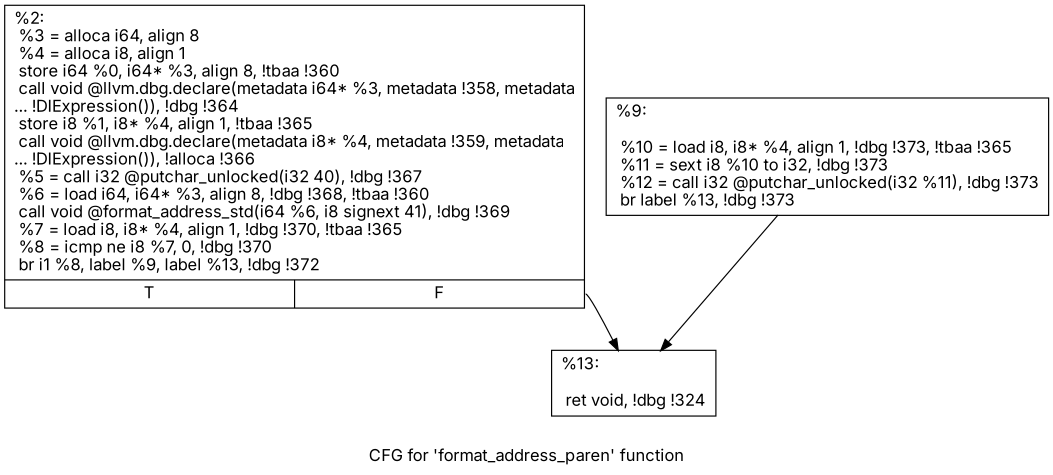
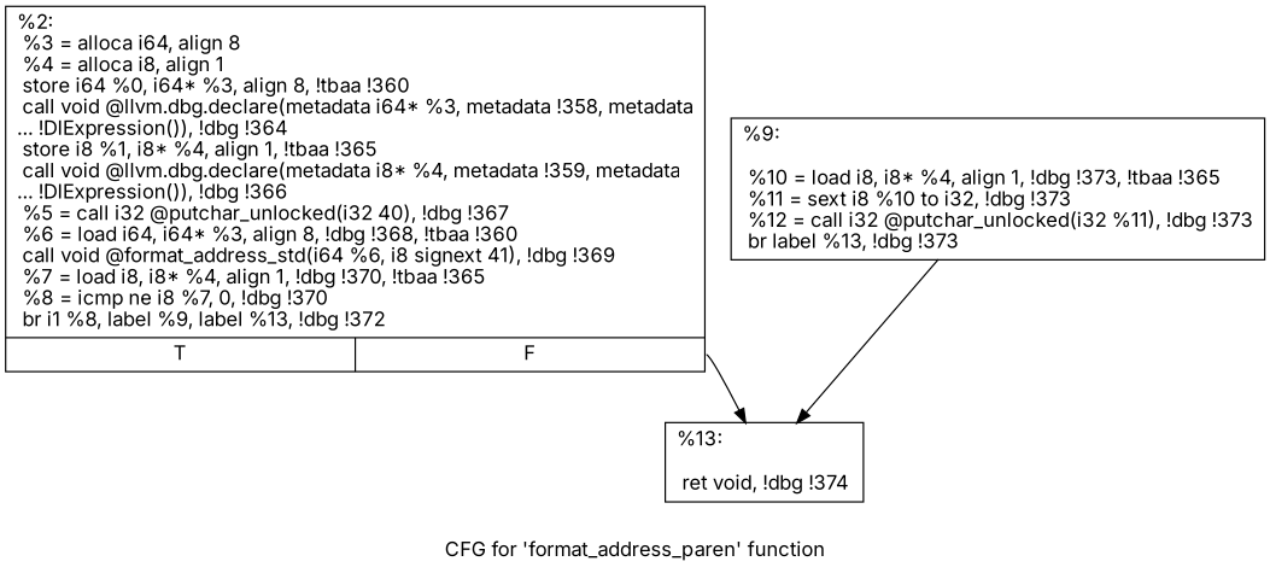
  digraph {
    fontname=Inter
    label="CFG for 'format_address_paren' function"
    node [fontname=Inter shape=record]
    edge [fontname=Inter]
-   n1 [label="{%2:\l  %3 = alloca i64, align 8\l  %4 = alloca i8, align 1\l  store i64 %0, i64* %3, align 8, !tbaa !360\l  call void @llvm.dbg.declare(metadata i64* %3, metadata !358, metadata\l... !DIExpression()), !dbg !364\l  store i8 %1, i8* %4, align 1, !tbaa !365\l  call void @llvm.dbg.declare(metadata i8* %4, metadata !359, metadata\l... !DIExpression()), !alloca !366\l  %5 = call i32 @putchar_unlocked(i32 40), !dbg !367\l  %6 = load i64, i64* %3, align 8, !dbg !368, !tbaa !360\l  call void @format_address_std(i64 %6, i8 signext 41), !dbg !369\l  %7 = load i8, i8* %4, align 1, !dbg !370, !tbaa !365\l  %8 = icmp ne i8 %7, 0, !dbg !370\l  br i1 %8, label %9, label %13, !dbg !372\l|{<s0>T|<s1>F}}"]
-   n2 [label="{%13:\l\l  ret void, !dbg !324\l}"]
+   n1 [label="{%2:\l  %3 = alloca i64, align 8\l  %4 = alloca i8, align 1\l  store i64 %0, i64* %3, align 8, !tbaa !360\l  call void @llvm.dbg.declare(metadata i64* %3, metadata !358, metadata\l... !DIExpression()), !dbg !364\l  store i8 %1, i8* %4, align 1, !tbaa !365\l  call void @llvm.dbg.declare(metadata i8* %4, metadata !359, metadata\l... !DIExpression()), !dbg !366\l  %5 = call i32 @putchar_unlocked(i32 40), !dbg !367\l  %6 = load i64, i64* %3, align 8, !dbg !368, !tbaa !360\l  call void @format_address_std(i64 %6, i8 signext 41), !dbg !369\l  %7 = load i8, i8* %4, align 1, !dbg !370, !tbaa !365\l  %8 = icmp ne i8 %7, 0, !dbg !370\l  br i1 %8, label %9, label %13, !dbg !372\l|{<s0>T|<s1>F}}"]
+   n2 [label="{%13:\l\l  ret void, !dbg !374\l}"]
    n3 [label="{%9:\l\l  %10 = load i8, i8* %4, align 1, !dbg !373, !tbaa !365\l  %11 = sext i8 %10 to i32, !dbg !373\l  %12 = call i32 @putchar_unlocked(i32 %11), !dbg !373\l  br label %13, !dbg !373\l}"]
    n1 -> n2 [tailport=s1]
    n3 -> n2
  }
